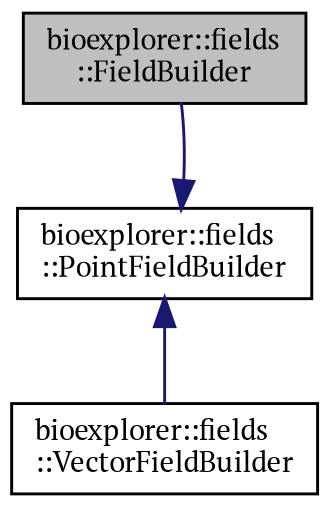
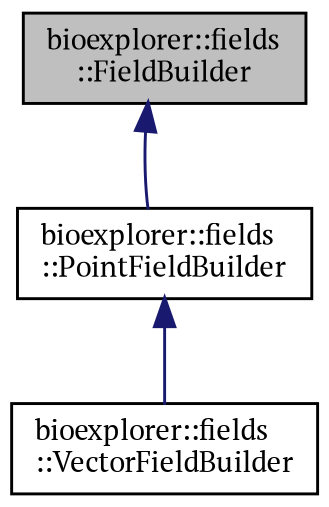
  digraph {
    fontname="PT Serif"
    node [color=black fillcolor=white fontname="PT Serif" fontsize=10 shape=record style=filled]
    edge [color=midnightblue dir=back fontname="PT Serif" fontsize=10 labelfontname=Helvetica labelfontsize=10 style=solid]
    n1 [fillcolor=grey75 fontcolor=black height=0.2 label="bioexplorer::fields\l::FieldBuilder" width=0.4]
    n2 [height=0.2 label="bioexplorer::fields\l::PointFieldBuilder" width=0.4]
    n3 [height=0.2 label="bioexplorer::fields\l::VectorFieldBuilder" width=0.4]
-   n2 -> n1
+   n1 -> n2
    n2 -> n3
  }
